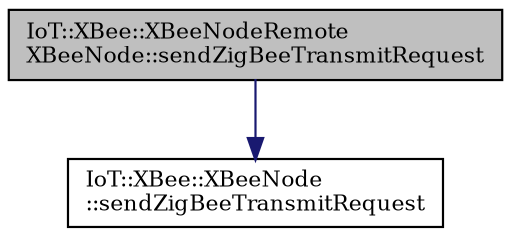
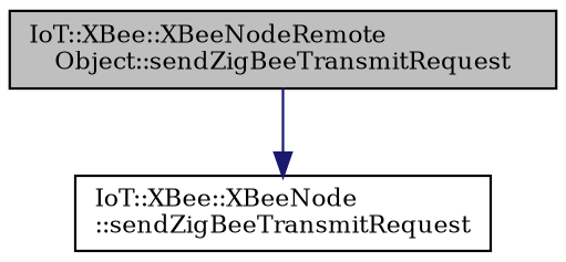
  digraph {
    rankdir=TB
    fontname="DejaVu Serif"
    node [color=black fontname="DejaVu Serif" fontsize=10 shape=record style=filled]
-   n1 [fillcolor=grey75 fontcolor=black height=0.2 label="IoT::XBee::XBeeNodeRemote\lXBeeNode::sendZigBeeTransmitRequest" width=0.4]
+   n1 [fillcolor=grey75 fontcolor=black height=0.2 label="IoT::XBee::XBeeNodeRemote\lObject::sendZigBeeTransmitRequest" width=0.4]
    n2 [fillcolor=white height=0.2 label="IoT::XBee::XBeeNode\l::sendZigBeeTransmitRequest" width=0.4]
    n1 -> n2 [color=midnightblue fontname="DejaVu Serif" fontsize=10 labelfontname=Helvetica labelfontsize=10 style=solid]
  }
